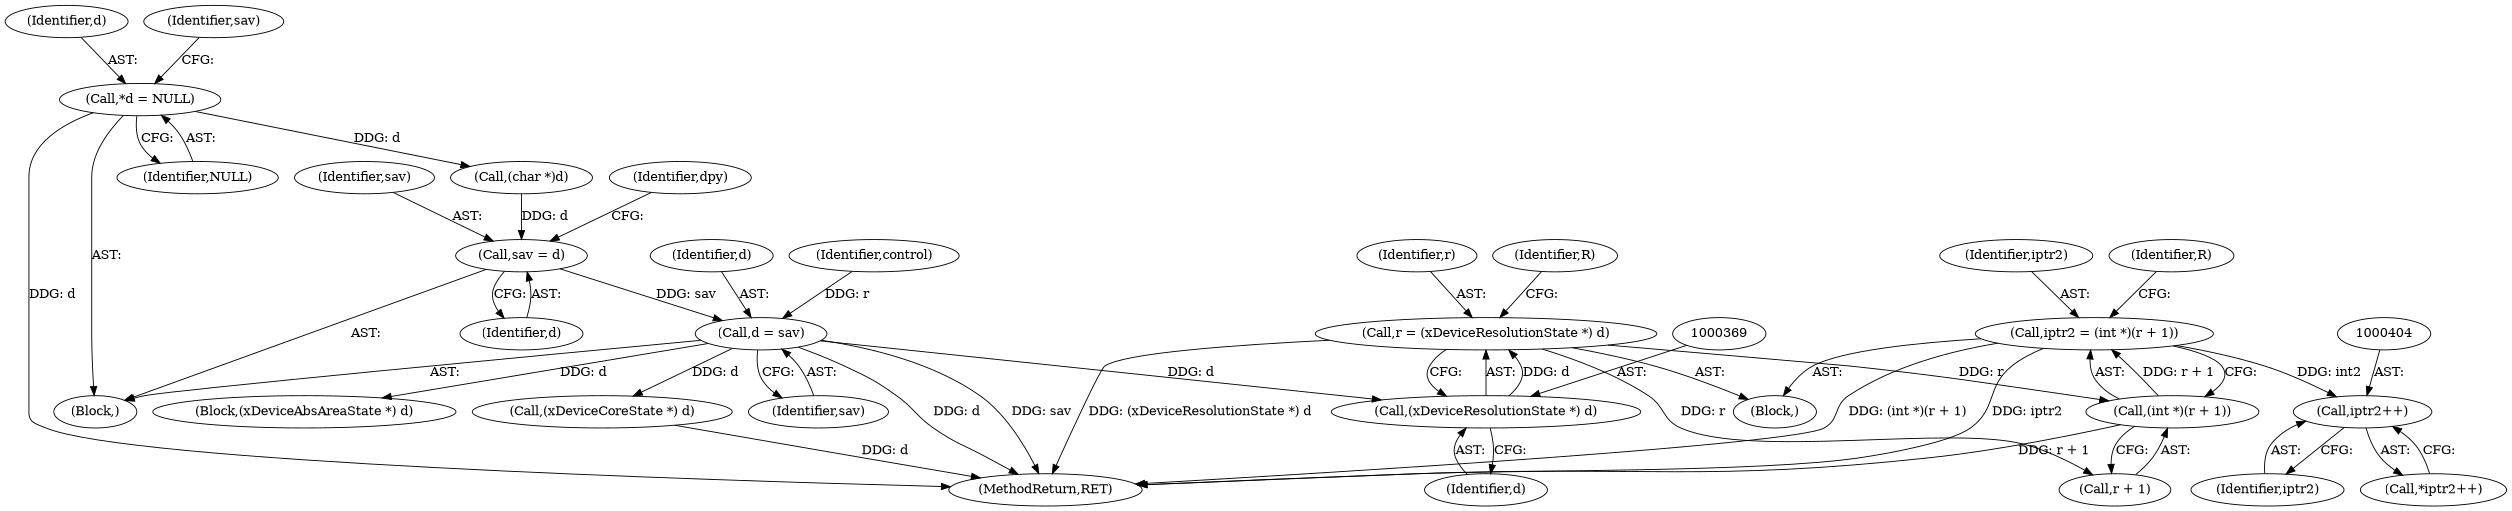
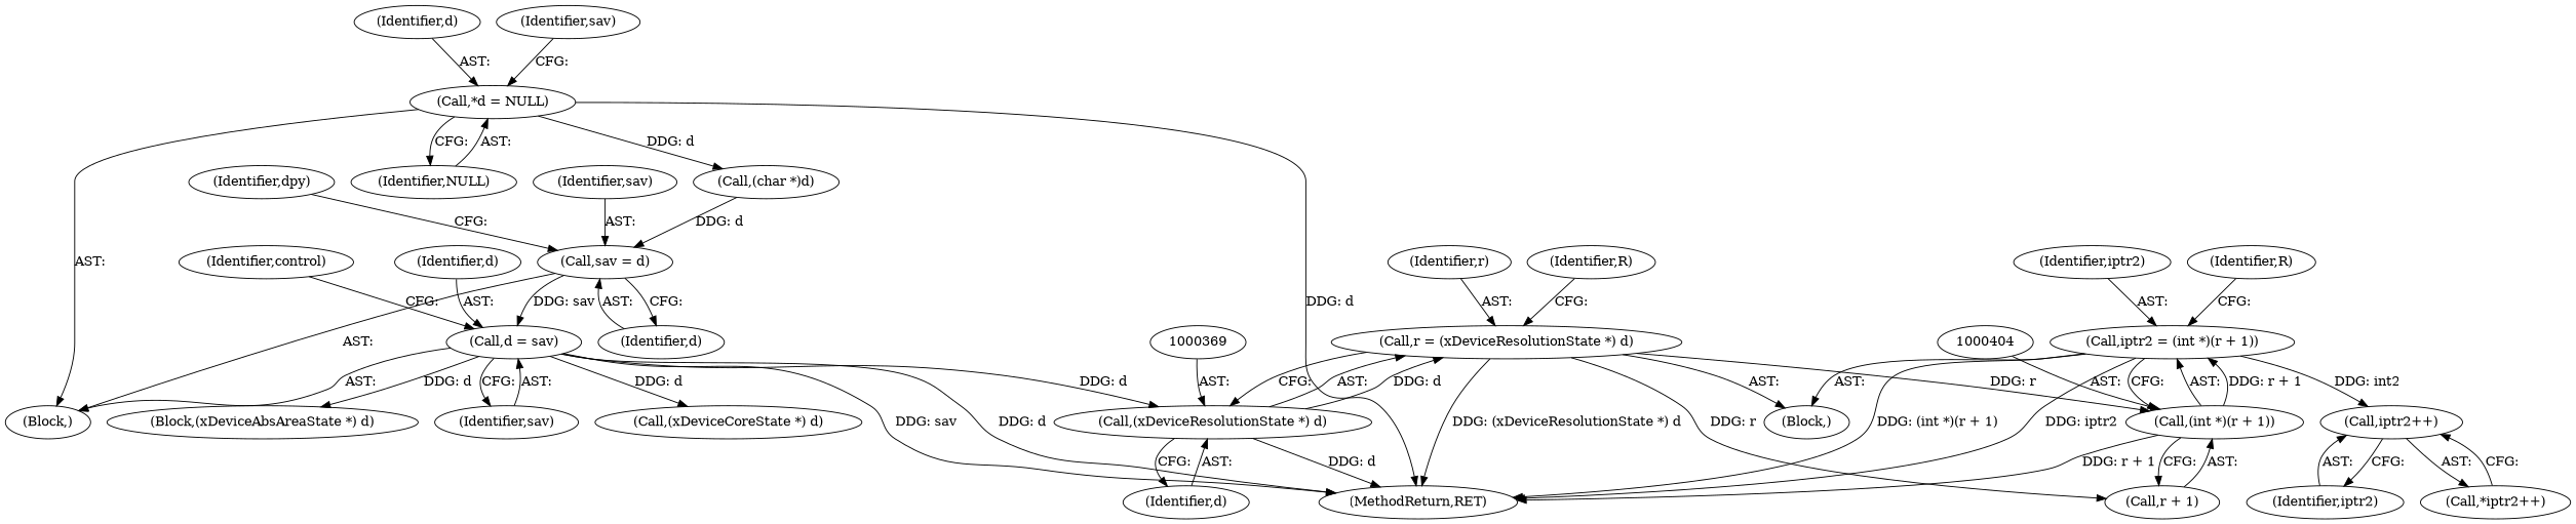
  digraph {
    n1 [label="(Call,iptr2 = (int *)(r + 1))"]
    n2 [label="(Call,(int *)(r + 1))"]
    n3 [label="(Call,iptr2++)"]
    n4 [label="(MethodReturn,RET)"]
    n5 [label="(Block,)"]
    n6 [label="(Call,r + 1)"]
    n7 [label="(Call,*iptr2++)"]
    n8 [label="(Identifier,iptr2)"]
    n9 [label="(Call,r = (xDeviceResolutionState *) d)"]
    n10 [label="(Call,(xDeviceResolutionState *) d)"]
    n11 [label="(Identifier,d)"]
    n12 [label="(Call,d = sav)"]
    n13 [label="(Call,(xDeviceCoreState *) d)"]
    n14 [label="(Block,(xDeviceAbsAreaState *) d)"]
    n15 [label="(Identifier,sav)"]
    n16 [label="(Block,)"]
    n17 [label="(Call,sav = d)"]
    n18 [label="(Identifier,d)"]
    n19 [label="(Call,*d = NULL)"]
    n20 [label="(Identifier,NULL)"]
    n21 [label="(Call,(char *)d)"]
    n22 [label="(Identifier,d)"]
    n23 [label="(Identifier,control)"]
    n24 [label="(Identifier,d)"]
    n25 [label="(Identifier,iptr2)"]
    n26 [label="(Identifier,r)"]
    n27 [label="(Identifier,R)"]
    n28 [label="(Identifier,R)"]
    n29 [label="(Identifier,dpy)"]
    n30 [label="(Identifier,sav)"]
    n31 [label="(Identifier,sav)"]
    1000404
    1000369
    n1 -> n2 [label="CFG: "]
    n1 -> n3 [label="DDG: int2"]
    n1 -> n4 [label="DDG: iptr2"]
    n1 -> n4 [label="DDG: (int *)(r + 1)"]
    n1 -> n5 [label="AST: "]
    n2 -> n1 [label="AST: "]
    n2 -> n1 [label="DDG: r + 1"]
    n2 -> n4 [label="DDG: r + 1"]
    n2 -> n6 [label="CFG: "]
    n3 -> n7 [label="AST: "]
    n3 -> n8 [label="CFG: "]
    n6 -> n2 [label="AST: "]
    n7 -> n3 [label="CFG: "]
    n8 -> n3 [label="AST: "]
    n9 -> n2 [label="DDG: r"]
    n9 -> n4 [label="DDG: (xDeviceResolutionState *) d"]
    n9 -> n5 [label="AST: "]
    n9 -> n6 [label="DDG: r"]
    n9 -> n10 [label="CFG: "]
-   n13 -> n4 [label="DDG: d"]
+   n10 -> n4 [label="DDG: d"]
    n10 -> n9 [label="AST: "]
    n10 -> n9 [label="DDG: d"]
    n10 -> n11 [label="CFG: "]
    n11 -> n10 [label="AST: "]
    n12 -> n4 [label="DDG: d"]
    n12 -> n4 [label="DDG: sav"]
    n12 -> n10 [label="DDG: d"]
    n12 -> n13 [label="DDG: d"]
    n12 -> n14 [label="DDG: d"]
    n12 -> n15 [label="CFG: "]
    n12 -> n16 [label="AST: "]
    n15 -> n12 [label="AST: "]
    n17 -> n12 [label="DDG: sav"]
    n17 -> n16 [label="AST: "]
    n17 -> n18 [label="CFG: "]
    n18 -> n17 [label="AST: "]
    n19 -> n4 [label="DDG: d"]
    n19 -> n16 [label="AST: "]
    n19 -> n20 [label="CFG: "]
    n19 -> n21 [label="DDG: d"]
    n20 -> n19 [label="AST: "]
    n21 -> n17 [label="DDG: d"]
    n22 -> n12 [label="AST: "]
-   n23 -> n12 [label="DDG: r"]
+   n23 -> n12 [label="CFG: "]
    n24 -> n19 [label="AST: "]
    n25 -> n1 [label="AST: "]
    n26 -> n9 [label="AST: "]
    n27 -> n1 [label="CFG: "]
    n28 -> n9 [label="CFG: "]
    n29 -> n17 [label="CFG: "]
    n30 -> n19 [label="CFG: "]
    n31 -> n17 [label="AST: "]
-   1000404 -> n3 [label="AST: "]
+   1000404 -> n2 [label="AST: "]
    1000369 -> n10 [label="AST: "]
  }
